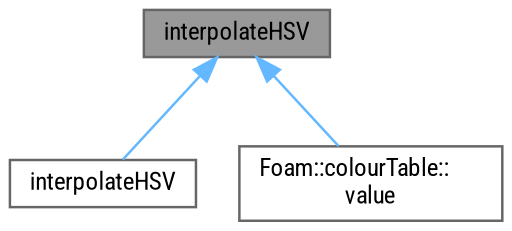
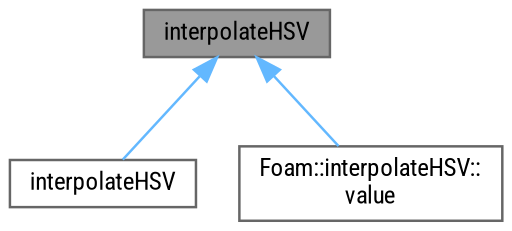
  digraph {
    rankdir=TB
    fontname="Roboto Condensed"
    node [color=grey40 fillcolor=white fontname="Roboto Condensed" fontsize=10 shape=box style=filled]
    edge [color=steelblue1 dir=back fontname="Roboto Condensed" fontsize=10 labelfontname=Helvetica labelfontsize=10 style=solid]
    n1 [color=gray40 fillcolor=grey60 fontcolor=black height=0.2 label=interpolateHSV width=0.4]
    n2 [height=0.2 label=interpolateHSV width=0.4]
-   n3 [height=0.2 label="Foam::colourTable::\lvalue" width=0.4]
+   n3 [height=0.2 label="Foam::interpolateHSV::\lvalue" width=0.4]
    n1 -> n2
    n1 -> n3
  }
